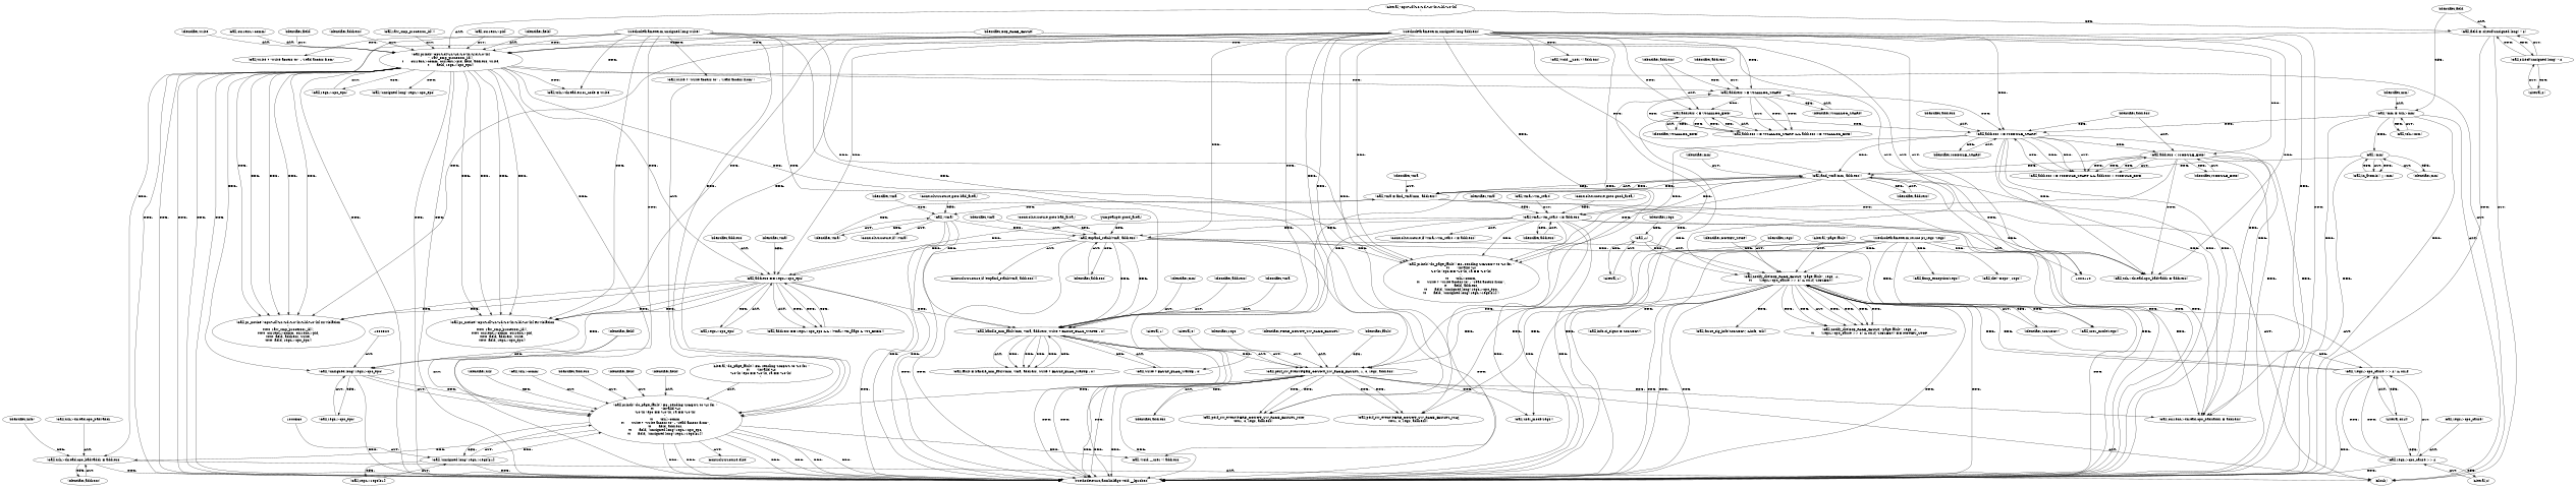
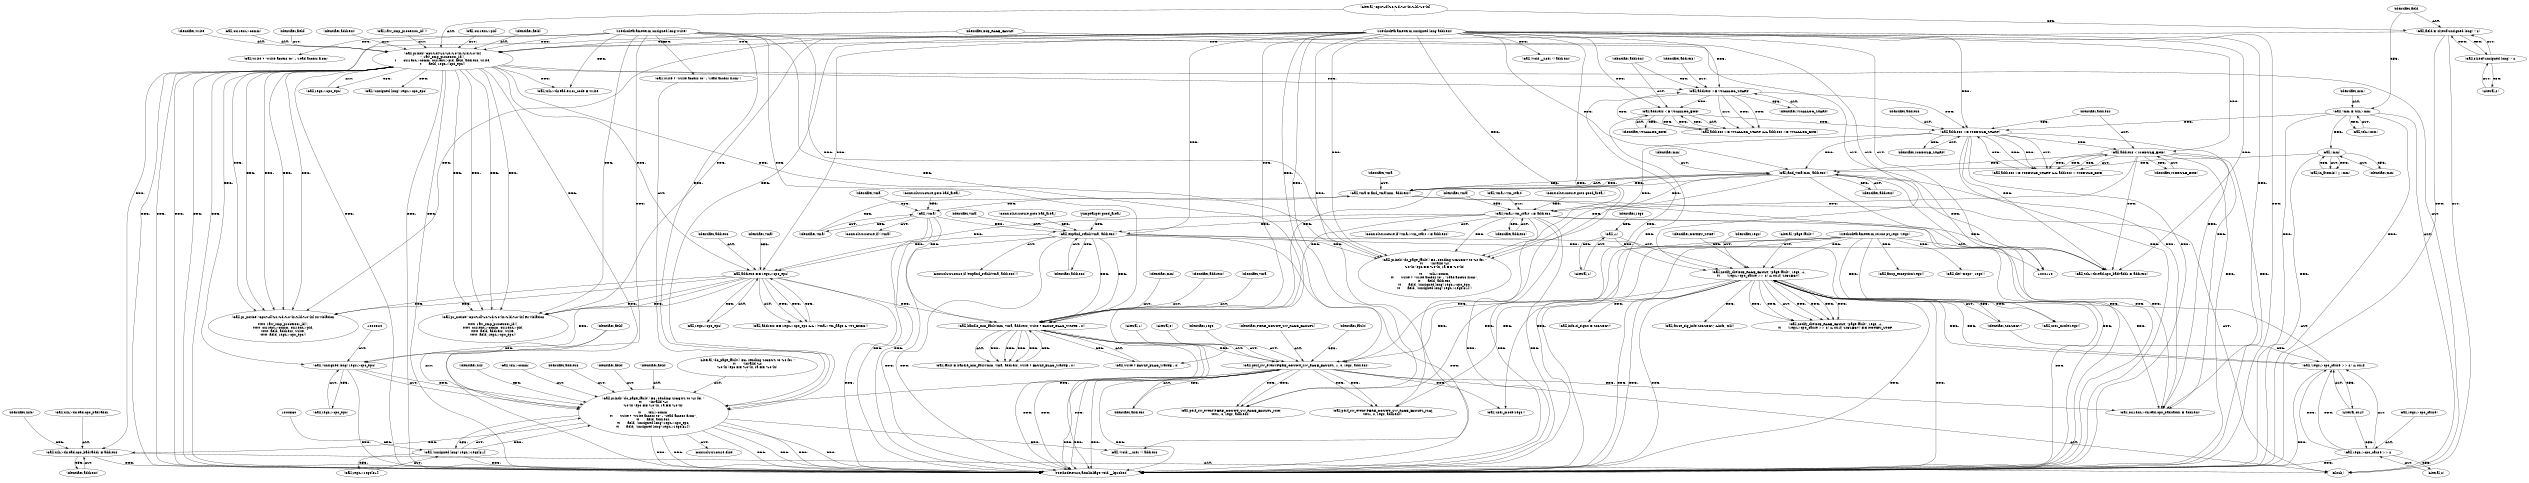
  digraph {
    n1 [label="(Call,tsk->thread.cp0_badvaddr = address)"]
    n2 [label="(Block,)"]
    n3 [label="(MethodReturn,asmlinkage void __kprobes)"]
    n4 [label="(Identifier,address)"]
    n5 [label="(Call,printk(\"do_page_fault() #3: sending SIGBUS to %s for \"\n\t\t       \"invalid %s\n%0*lx (epc == %0*lx, ra == %0*lx)\n\",\n\t\t       tsk->comm,\n\t\t       write ? \"write access to\" : \"read access from\",\n\t\t       field, address,\n\t\t       field, (unsigned long) regs->cp0_epc,\n\t\t       field, (unsigned long) regs->regs[31]))"]
    n6 [label="(Call,(unsigned long) regs->regs[31])"]
    n7 [label="(Call,(void __user *) address)"]
    n8 [label="(ControlStructure,else)"]
    n9 [label="(Call,regs->regs[31])"]
    n10 [label="(MethodParameterIn,unsigned long write)"]
    n11 [label="(Call,printk(\"Cpu%d[%s:%d:%0*lx:%ld:%0*lx]\n\", raw_smp_processor_id(),\n\t       current->comm, current->pid, field, address, write,\n\t       field, regs->cp0_epc))"]
    n12 [label="(Call,handle_mm_fault(mm, vma, address, write ? FAULT_FLAG_WRITE : 0))"]
    n13 [label="(Call,write ? \"write access to\" : \"read access from\")"]
    n14 [label="(Call,pr_notice(\"Cpu%d[%s:%d:%0*lx:%ld:%0*lx] RI violation\n\",\n\t\t\t\t\t  raw_smp_processor_id(),\n\t\t\t\t\t  current->comm, current->pid,\n\t\t\t\t\t  field, address, write,\n\t\t\t\t\t  field, regs->cp0_epc))"]
    n15 [label="(Call,write ? \"write access to\" : \"read access from\")"]
    n16 [label="(Call,pr_notice(\"Cpu%d[%s:%d:%0*lx:%ld:%0*lx] XI violation\n\",\n\t\t\t\t\t  raw_smp_processor_id(),\n\t\t\t\t\t  current->comm, current->pid,\n\t\t\t\t\t  field, address, write,\n\t\t\t\t\t  field, regs->cp0_epc))"]
    n17 [label="(Call,tsk->thread.error_code = write)"]
    n18 [label="(Call,write ? FAULT_FLAG_WRITE : 0)"]
    n19 [label="(Call,printk(\"do_page_fault() #2: sending SIGSEGV to %s for \"\n\t\t       \"invalid %s\n%0*lx (epc == %0*lx, ra == %0*lx)\n\",\n\t\t       tsk->comm,\n\t\t       write ? \"write access to\" : \"read access from\",\n\t\t       field, address,\n\t\t       field, (unsigned long) regs->cp0_epc,\n\t\t       field, (unsigned long) regs->regs[31]))"]
    1000114
    n21 [label="(Call,address >= VMALLOC_START)"]
    n22 [label="(Call,address == regs->cp0_epc)"]
    n23 [label="(Call,(unsigned long) regs->cp0_epc)"]
    n24 [label="(Call,regs->cp0_epc)"]
    n25 [label="(Call,(unsigned long) regs->cp0_epc)"]
    n26 [label="(Call,perf_sw_event(PERF_COUNT_SW_PAGE_FAULTS, 1, 0, regs, address))"]
    n27 [label="(Call,fault = handle_mm_fault(mm, vma, address, write ? FAULT_FLAG_WRITE : 0))"]
    n28 [label="(Call,address >= MODULE_START)"]
    n29 [label="(Call,address <= VMALLOC_END)"]
    n30 [label="(Call,address >= VMALLOC_START && address <= VMALLOC_END)"]
    n31 [label="(Identifier,VMALLOC_START)"]
    n32 [label="(Call,address == regs->cp0_epc && !(vma->vm_flags & VM_EXEC))"]
    n33 [label="(Call,regs->cp0_epc)"]
    n34 [label="(Call,regs->cp0_epc)"]
    n35 [label="(Call,field = sizeof(unsigned long) * 2)"]
    n36 [label="(Call,sizeof(unsigned long) * 2)"]
    n37 [label="(Literal,2)"]
    n38 [label="(MethodParameterIn,unsigned long address)"]
    n39 [label="(Call,find_vma(mm, address))"]
    n40 [label="(Call,address < MODULE_END)"]
    n41 [label="(Call,expand_stack(vma, address))"]
    n42 [label="(Call,vma->vm_start <= address)"]
    n43 [label="(Call,current->thread.cp0_baduaddr = address)"]
    n44 [label="(Call,tsk->thread.cp0_badvaddr = address)"]
    n45 [label="(Call,perf_sw_event(PERF_COUNT_SW_PAGE_FAULTS_MIN,\n\t\t\t\t1, 0, regs, address))"]
    n46 [label="(Call,(void __user *) address)"]
    n47 [label="(Call,perf_sw_event(PERF_COUNT_SW_PAGE_FAULTS_MAJ,\n\t\t\t\t1, 0, regs, address))"]
    n48 [label="(Identifier,address)"]
    n49 [label="(Call,user_mode(regs))"]
    n50 [label="(Call,vma = find_vma(mm, address))"]
    n51 [label="(Identifier,address)"]
    n52 [label="(Call,address >= MODULE_START && address < MODULE_END)"]
    n53 [label="(Identifier,MODULE_START)"]
    n54 [label="(Identifier,VMALLOC_END)"]
    n55 [label="(Identifier,MODULE_END)"]
    n56 [label="(Identifier,address)"]
    n57 [label="(ControlStructure,if (expand_stack(vma, address)))"]
    n58 [label="(Identifier,address)"]
    n59 [label="(ControlStructure,if (vma->vm_start <= address))"]
    n60 [label="(Call,notify_die(DIE_PAGE_FAULT, \"page fault\", regs, -1,\n\t\t       (regs->cp0_cause >> 2) & 0x1f, SIGSEGV))"]
    n61 [label="(Call,info.si_signo = SIGSEGV)"]
    n62 [label="(Identifier,SIGSEGV)"]
    n63 [label="(Call,user_mode(regs))"]
    n64 [label="(Call,force_sig_info(SIGSEGV, &info, tsk))"]
    n65 [label="(Call,notify_die(DIE_PAGE_FAULT, \"page fault\", regs, -1,\n\t\t       (regs->cp0_cause >> 2) & 0x1f, SIGSEGV) == NOTIFY_STOP)"]
    n66 [label="(Call,(regs->cp0_cause >> 2) & 0x1f)"]
    n67 [label="(MethodParameterIn,struct pt_regs *regs)"]
    n68 [label="(Call,fixup_exception(regs))"]
    n69 [label="(Call,die(\"Oops\", regs))"]
    n70 [label="(Call,-1)"]
    n71 [label="(Literal,1)"]
    n72 [label="(Literal,0x1f)"]
    n73 [label="(Call,regs->cp0_cause >> 2)"]
    n74 [label="(Literal,2)"]
    n75 [label="(Call,!vma)"]
    n76 [label="(Call,*mm = tsk->mm)"]
    n77 [label="(Call,!mm)"]
    n78 [label="(Call,tsk->mm)"]
    n79 [label="(Identifier,mm)"]
    n80 [label="(Call,in_atomic() || !mm)"]
    n81 [label="(Identifier,vma)"]
    n82 [label="(ControlStructure,if (!vma))"]
    n83 [label="(JumpTarget,good_area:)"]
    n84 [label="(Identifier,address)"]
    n85 [label="(Identifier,regs)"]
    n86 [label="(Identifier,address)"]
    n87 [label="(Identifier,PERF_COUNT_SW_PAGE_FAULTS)"]
    n88 [label="(Identifier,info)"]
    n89 [label="(Identifier,address)"]
    n90 [label="(Identifier,field)"]
    n91 [label="(Identifier,mm)"]
    n92 [label="(Identifier,address)"]
    n93 [label="(Identifier,DIE_PAGE_FAULT)"]
    n94 [label="(Identifier,vma)"]
    n95 [label="(Identifier,address)"]
    n96 [label="(ControlStructure,goto good_area;)"]
    n97 [label="(Call,raw_smp_processor_id())"]
    n98 [label="(Identifier,fault)"]
    n99 [label="(Literal,\"page fault\")"]
    n100 [label="(Literal,\"Cpu%d[%s:%d:%0*lx:%ld:%0*lx]\n\")"]
    n101 [label="(Identifier,vma)"]
    n102 [label="(Identifier,vma)"]
    n103 [label="(Literal,1)"]
    n104 [label="(Identifier,vma)"]
    n105 [label="(Identifier,NOTIFY_STOP)"]
    n106 [label="(Call,current->pid)"]
    n107 [label="(Identifier,vma)"]
    n108 [label="(Identifier,field)"]
    n109 [label="(Identifier,address)"]
    n110 [label="(Identifier,field)"]
    n111 [label="(Literal,\"do_page_fault() #3: sending SIGBUS to %s for \"\n\t\t       \"invalid %s\n%0*lx (epc == %0*lx, ra == %0*lx)\n\")"]
    n112 [label="(Identifier,mm)"]
    n113 [label="(Call,tsk->thread.cp0_badvaddr)"]
    n114 [label="(Identifier,write)"]
    n115 [label="(Identifier,tsk)"]
    n116 [label="(Identifier,address)"]
    n117 [label="(Identifier,field)"]
    n118 [label="(ControlStructure,goto bad_area;)"]
    n119 [label="(Call,regs->cp0_cause)"]
    n120 [label="(Literal,0)"]
    n121 [label="(Call,vma->vm_start)"]
    n122 [label="(Identifier,regs)"]
    n123 [label="(Call,tsk->comm)"]
    n124 [label="(Call,current->comm)"]
    n125 [label="(Identifier,mm)"]
    n126 [label="(Identifier,vma)"]
    n127 [label="(Identifier,address)"]
    n128 [label="(Identifier,field)"]
    n129 [label="(ControlStructure,goto bad_area;)"]
    n130 [label="(Identifier,field)"]
    n131 [label="(Identifier,regs)"]
    1000524
    1000530
    n1 -> n2 [label="AST: "]
    n1 -> n3 [label="DDG: "]
    n1 -> n4 [label="CFG: "]
    n4 -> n1 [label="AST: "]
    n5 -> n1 [label="DDG: "]
    n5 -> n3 [label="DDG: "]
    n5 -> n3 [label="DDG: "]
    n5 -> n3 [label="DDG: "]
    n5 -> n3 [label="DDG: "]
    n5 -> n3 [label="DDG: "]
    n5 -> n3 [label="DDG: "]
    n5 -> n6 [label="CFG: "]
    n5 -> n7 [label="DDG: "]
    n5 -> n8 [label="AST: "]
    n6 -> n3 [label="DDG: "]
    n6 -> n5 [label="AST: "]
    n6 -> n5 [label="DDG: "]
    n6 -> n9 [label="CFG: "]
    n9 -> n6 [label="AST: "]
    n10 -> n3 [label="DDG: "]
    n10 -> n5 [label="DDG: "]
    n10 -> n11 [label="DDG: "]
    n10 -> n12 [label="DDG: "]
    n10 -> n13 [label="DDG: "]
    n10 -> n14 [label="DDG: "]
    n10 -> n15 [label="DDG: "]
    n10 -> n16 [label="DDG: "]
    n10 -> n17 [label="DDG: "]
    n10 -> n18 [label="DDG: "]
    n10 -> n19 [label="DDG: "]
    n10 -> 1000114 [label="AST: "]
    n11 -> n2 [label="AST: "]
    n11 -> n3 [label="DDG: "]
    n11 -> n3 [label="DDG: "]
    n11 -> n3 [label="DDG: "]
    n11 -> n3 [label="DDG: "]
    n11 -> n3 [label="DDG: "]
    n11 -> n3 [label="DDG: "]
    n11 -> n3 [label="DDG: "]
    n11 -> n3 [label="DDG: "]
    n11 -> n5 [label="DDG: "]
    n11 -> n14 [label="DDG: "]
    n11 -> n14 [label="DDG: "]
    n11 -> n14 [label="DDG: "]
    n11 -> n14 [label="DDG: "]
    n11 -> n16 [label="DDG: "]
    n11 -> n16 [label="DDG: "]
    n11 -> n16 [label="DDG: "]
    n11 -> n16 [label="DDG: "]
    n11 -> n17 [label="DDG: "]
    n11 -> n19 [label="DDG: "]
    n11 -> n21 [label="DDG: "]
    n11 -> n22 [label="DDG: "]
    n11 -> n23 [label="DDG: "]
    n11 -> n24 [label="CFG: "]
    n11 -> n25 [label="DDG: "]
    n12 -> n3 [label="DDG: "]
    n12 -> n3 [label="DDG: "]
    n12 -> n3 [label="DDG: "]
    n12 -> n18 [label="CFG: "]
    n12 -> n26 [label="DDG: "]
    n12 -> n27 [label="AST: "]
    n12 -> n27 [label="DDG: "]
    n12 -> n27 [label="DDG: "]
    n12 -> n27 [label="DDG: "]
    n12 -> n27 [label="DDG: "]
    n13 -> n5 [label="AST: "]
    n18 -> n12 [label="AST: "]
    n21 -> n3 [label="DDG: "]
    n21 -> n28 [label="DDG: "]
    n21 -> n29 [label="DDG: "]
    n21 -> n30 [label="AST: "]
    n21 -> n30 [label="DDG: "]
    n21 -> n30 [label="DDG: "]
    n21 -> n31 [label="CFG: "]
    n22 -> n3 [label="DDG: "]
    n22 -> n12 [label="DDG: "]
    n22 -> n14 [label="DDG: "]
    n22 -> n14 [label="DDG: "]
    n22 -> n16 [label="DDG: "]
    n22 -> n16 [label="DDG: "]
    n22 -> n23 [label="DDG: "]
    n22 -> n32 [label="AST: "]
    n22 -> n32 [label="DDG: "]
    n22 -> n32 [label="DDG: "]
    n22 -> n33 [label="CFG: "]
    n23 -> n3 [label="DDG: "]
    n23 -> n5 [label="AST: "]
    n23 -> n5 [label="DDG: "]
    n23 -> n34 [label="CFG: "]
    n24 -> n11 [label="AST: "]
    n26 -> n2 [label="AST: "]
    n26 -> n3 [label="DDG: "]
    n26 -> n3 [label="DDG: "]
    n26 -> n3 [label="DDG: "]
    n26 -> n3 [label="DDG: "]
    n26 -> n5 [label="DDG: "]
    n26 -> n43 [label="DDG: "]
    n26 -> n45 [label="DDG: "]
    n26 -> n45 [label="DDG: "]
    n26 -> n47 [label="DDG: "]
    n26 -> n47 [label="DDG: "]
    n26 -> n48 [label="CFG: "]
    n26 -> n49 [label="DDG: "]
    n27 -> n12 [label="CFG: "]
    n28 -> n3 [label="DDG: "]
    n28 -> n3 [label="DDG: "]
    n28 -> n19 [label="DDG: "]
    n28 -> n39 [label="DDG: "]
    n28 -> n40 [label="DDG: "]
    n28 -> n43 [label="DDG: "]
    n28 -> n44 [label="DDG: "]
    n28 -> n52 [label="AST: "]
    n28 -> n52 [label="DDG: "]
    n28 -> n52 [label="DDG: "]
    n28 -> n53 [label="CFG: "]
    n29 -> n3 [label="DDG: "]
    n29 -> n28 [label="DDG: "]
    n29 -> n30 [label="AST: "]
    n29 -> n30 [label="DDG: "]
    n29 -> n30 [label="DDG: "]
    n29 -> n54 [label="CFG: "]
    n30 -> n21 [label="CFG: "]
    n30 -> n29 [label="CFG: "]
    n31 -> n21 [label="AST: "]
    n32 -> n22 [label="CFG: "]
    n33 -> n22 [label="AST: "]
    n34 -> n23 [label="AST: "]
    n35 -> n2 [label="AST: "]
    n35 -> n3 [label="DDG: "]
    n35 -> n11 [label="DDG: "]
    n35 -> n36 [label="CFG: "]
    n36 -> n35 [label="AST: "]
    n36 -> n35 [label="DDG: "]
    n36 -> n37 [label="CFG: "]
    n37 -> n36 [label="AST: "]
    n38 -> n1 [label="DDG: "]
    n38 -> n3 [label="DDG: "]
    n38 -> n5 [label="DDG: "]
    n38 -> n7 [label="DDG: "]
    n38 -> n11 [label="DDG: "]
    n38 -> n12 [label="DDG: "]
    n38 -> n14 [label="DDG: "]
    n38 -> n16 [label="DDG: "]
    n38 -> n19 [label="DDG: "]
    n38 -> 1000114 [label="AST: "]
    n38 -> n21 [label="DDG: "]
    n38 -> n22 [label="DDG: "]
    n38 -> n26 [label="DDG: "]
    n38 -> n28 [label="DDG: "]
    n38 -> n29 [label="DDG: "]
    n38 -> n39 [label="DDG: "]
    n38 -> n40 [label="DDG: "]
    n38 -> n41 [label="DDG: "]
    n38 -> n42 [label="DDG: "]
    n38 -> n43 [label="DDG: "]
    n38 -> n44 [label="DDG: "]
    n38 -> n45 [label="DDG: "]
    n38 -> n46 [label="DDG: "]
    n38 -> n47 [label="DDG: "]
    n39 -> n3 [label="DDG: "]
    n39 -> n3 [label="DDG: "]
    n39 -> n12 [label="DDG: "]
    n39 -> n19 [label="DDG: "]
    n39 -> n42 [label="DDG: "]
    n39 -> n43 [label="DDG: "]
    n39 -> n44 [label="DDG: "]
    n39 -> n50 [label="AST: "]
    n39 -> n50 [label="DDG: "]
    n39 -> n50 [label="DDG: "]
    n39 -> n51 [label="CFG: "]
    n40 -> n3 [label="DDG: "]
    n40 -> n3 [label="DDG: "]
    n40 -> n19 [label="DDG: "]
    n40 -> n39 [label="DDG: "]
    n40 -> n43 [label="DDG: "]
    n40 -> n44 [label="DDG: "]
    n40 -> n52 [label="AST: "]
    n40 -> n52 [label="DDG: "]
    n40 -> n52 [label="DDG: "]
    n40 -> n55 [label="CFG: "]
    n41 -> n3 [label="DDG: "]
    n41 -> n3 [label="DDG: "]
    n41 -> n3 [label="DDG: "]
    n41 -> n12 [label="DDG: "]
    n41 -> n12 [label="DDG: "]
    n41 -> n19 [label="DDG: "]
    n41 -> n22 [label="DDG: "]
    n41 -> n43 [label="DDG: "]
    n41 -> n44 [label="DDG: "]
    n41 -> n56 [label="CFG: "]
    n41 -> n57 [label="AST: "]
    n42 -> n3 [label="DDG: "]
    n42 -> n3 [label="DDG: "]
    n42 -> n3 [label="DDG: "]
    n42 -> n12 [label="DDG: "]
    n42 -> n19 [label="DDG: "]
    n42 -> n22 [label="DDG: "]
    n42 -> n41 [label="DDG: "]
    n42 -> n43 [label="DDG: "]
    n42 -> n44 [label="DDG: "]
    n42 -> n58 [label="CFG: "]
    n42 -> n59 [label="AST: "]
    n48 -> n26 [label="AST: "]
    n50 -> n2 [label="AST: "]
    n50 -> n3 [label="DDG: "]
    n50 -> n39 [label="CFG: "]
    n50 -> n75 [label="DDG: "]
    n51 -> n39 [label="AST: "]
    n52 -> n28 [label="CFG: "]
    n52 -> n40 [label="CFG: "]
    n53 -> n28 [label="AST: "]
    n54 -> n29 [label="AST: "]
    n55 -> n40 [label="AST: "]
    n56 -> n41 [label="AST: "]
    n58 -> n42 [label="AST: "]
    n60 -> n3 [label="DDG: "]
    n60 -> n3 [label="DDG: "]
    n60 -> n3 [label="DDG: "]
    n60 -> n3 [label="DDG: "]
    n60 -> n3 [label="DDG: "]
    n60 -> n26 [label="DDG: "]
    n60 -> n61 [label="DDG: "]
    n60 -> n62 [label="CFG: "]
    n60 -> n63 [label="DDG: "]
    n60 -> n64 [label="DDG: "]
    n60 -> n65 [label="AST: "]
    n60 -> n65 [label="DDG: "]
    n60 -> n65 [label="DDG: "]
    n60 -> n65 [label="DDG: "]
    n60 -> n65 [label="DDG: "]
    n60 -> n65 [label="DDG: "]
    n60 -> n65 [label="DDG: "]
    n62 -> n60 [label="AST: "]
    n62 -> n66 [label="CFG: "]
    n66 -> n3 [label="DDG: "]
    n66 -> n60 [label="AST: "]
    n66 -> n60 [label="DDG: "]
    n66 -> n60 [label="DDG: "]
    n66 -> n72 [label="CFG: "]
    n67 -> n3 [label="DDG: "]
    n67 -> 1000114 [label="AST: "]
    n67 -> n26 [label="DDG: "]
    n67 -> n45 [label="DDG: "]
    n67 -> n47 [label="DDG: "]
    n67 -> n49 [label="DDG: "]
    n67 -> n60 [label="DDG: "]
    n67 -> n63 [label="DDG: "]
    n67 -> n68 [label="DDG: "]
    n67 -> n69 [label="DDG: "]
    n70 -> n60 [label="AST: "]
    n70 -> n60 [label="DDG: "]
    n70 -> n71 [label="CFG: "]
    n71 -> n70 [label="AST: "]
    n72 -> n66 [label="AST: "]
    n72 -> n73 [label="CFG: "]
    n73 -> n3 [label="DDG: "]
    n73 -> n66 [label="AST: "]
    n73 -> n66 [label="DDG: "]
    n73 -> n66 [label="DDG: "]
    n73 -> n74 [label="CFG: "]
    n74 -> n73 [label="AST: "]
    n75 -> n3 [label="DDG: "]
    n75 -> n3 [label="DDG: "]
    n75 -> n12 [label="DDG: "]
    n75 -> n41 [label="DDG: "]
    n75 -> n81 [label="CFG: "]
    n75 -> n82 [label="AST: "]
    n76 -> n2 [label="AST: "]
    n76 -> n3 [label="DDG: "]
    n76 -> n3 [label="DDG: "]
    n76 -> n28 [label="DDG: "]
    n76 -> n77 [label="DDG: "]
    n76 -> n78 [label="CFG: "]
    n77 -> n3 [label="DDG: "]
    n77 -> n39 [label="DDG: "]
    n77 -> n79 [label="CFG: "]
    n77 -> n80 [label="AST: "]
    n77 -> n80 [label="DDG: "]
    n78 -> n76 [label="AST: "]
    n79 -> n77 [label="AST: "]
    n80 -> n77 [label="CFG: "]
    n81 -> n50 [label="CFG: "]
    n81 -> n75 [label="AST: "]
    n83 -> n41 [label="CFG: "]
    n84 -> n11 [label="AST: "]
    n85 -> n26 [label="AST: "]
    n86 -> n22 [label="AST: "]
    n87 -> n26 [label="AST: "]
    n88 -> n1 [label="CFG: "]
    n89 -> n5 [label="AST: "]
    n90 -> n5 [label="AST: "]
    n91 -> n76 [label="AST: "]
    n92 -> n21 [label="CFG: "]
    n92 -> n29 [label="AST: "]
    n93 -> n11 [label="CFG: "]
    n93 -> n60 [label="AST: "]
    n94 -> n12 [label="AST: "]
    n95 -> n28 [label="AST: "]
    n96 -> n42 [label="CFG: "]
    n97 -> n11 [label="AST: "]
    n98 -> n26 [label="CFG: "]
    n99 -> n60 [label="AST: "]
    n100 -> n11 [label="AST: "]
    n100 -> n35 [label="CFG: "]
    n101 -> n41 [label="AST: "]
    n102 -> n22 [label="CFG: "]
    n103 -> n26 [label="AST: "]
    n104 -> n42 [label="CFG: "]
    n105 -> n60 [label="CFG: "]
    n106 -> n11 [label="AST: "]
    n107 -> n50 [label="AST: "]
    n108 -> n5 [label="AST: "]
    n109 -> n28 [label="CFG: "]
    n109 -> n40 [label="AST: "]
    n110 -> n11 [label="AST: "]
    n111 -> n5 [label="AST: "]
    n112 -> n39 [label="AST: "]
    n113 -> n1 [label="AST: "]
    n114 -> n11 [label="AST: "]
    n115 -> n5 [label="CFG: "]
    n116 -> n21 [label="AST: "]
    n117 -> n35 [label="AST: "]
    n117 -> n76 [label="CFG: "]
    n118 -> n75 [label="CFG: "]
    n119 -> n73 [label="AST: "]
    n120 -> n26 [label="AST: "]
    n121 -> n42 [label="AST: "]
    n122 -> n70 [label="CFG: "]
    n123 -> n5 [label="AST: "]
    n124 -> n11 [label="AST: "]
    n125 -> n12 [label="AST: "]
    n126 -> n75 [label="CFG: "]
    n127 -> n12 [label="AST: "]
    n128 -> n11 [label="AST: "]
    n129 -> n41 [label="CFG: "]
    n130 -> n5 [label="AST: "]
    n130 -> n23 [label="CFG: "]
    n131 -> n60 [label="AST: "]
    1000524 -> n23 [label="AST: "]
-   1000530 -> n6 [label="AST: "]
+   1000530 -> n6 [label="CFG: "]
  }
